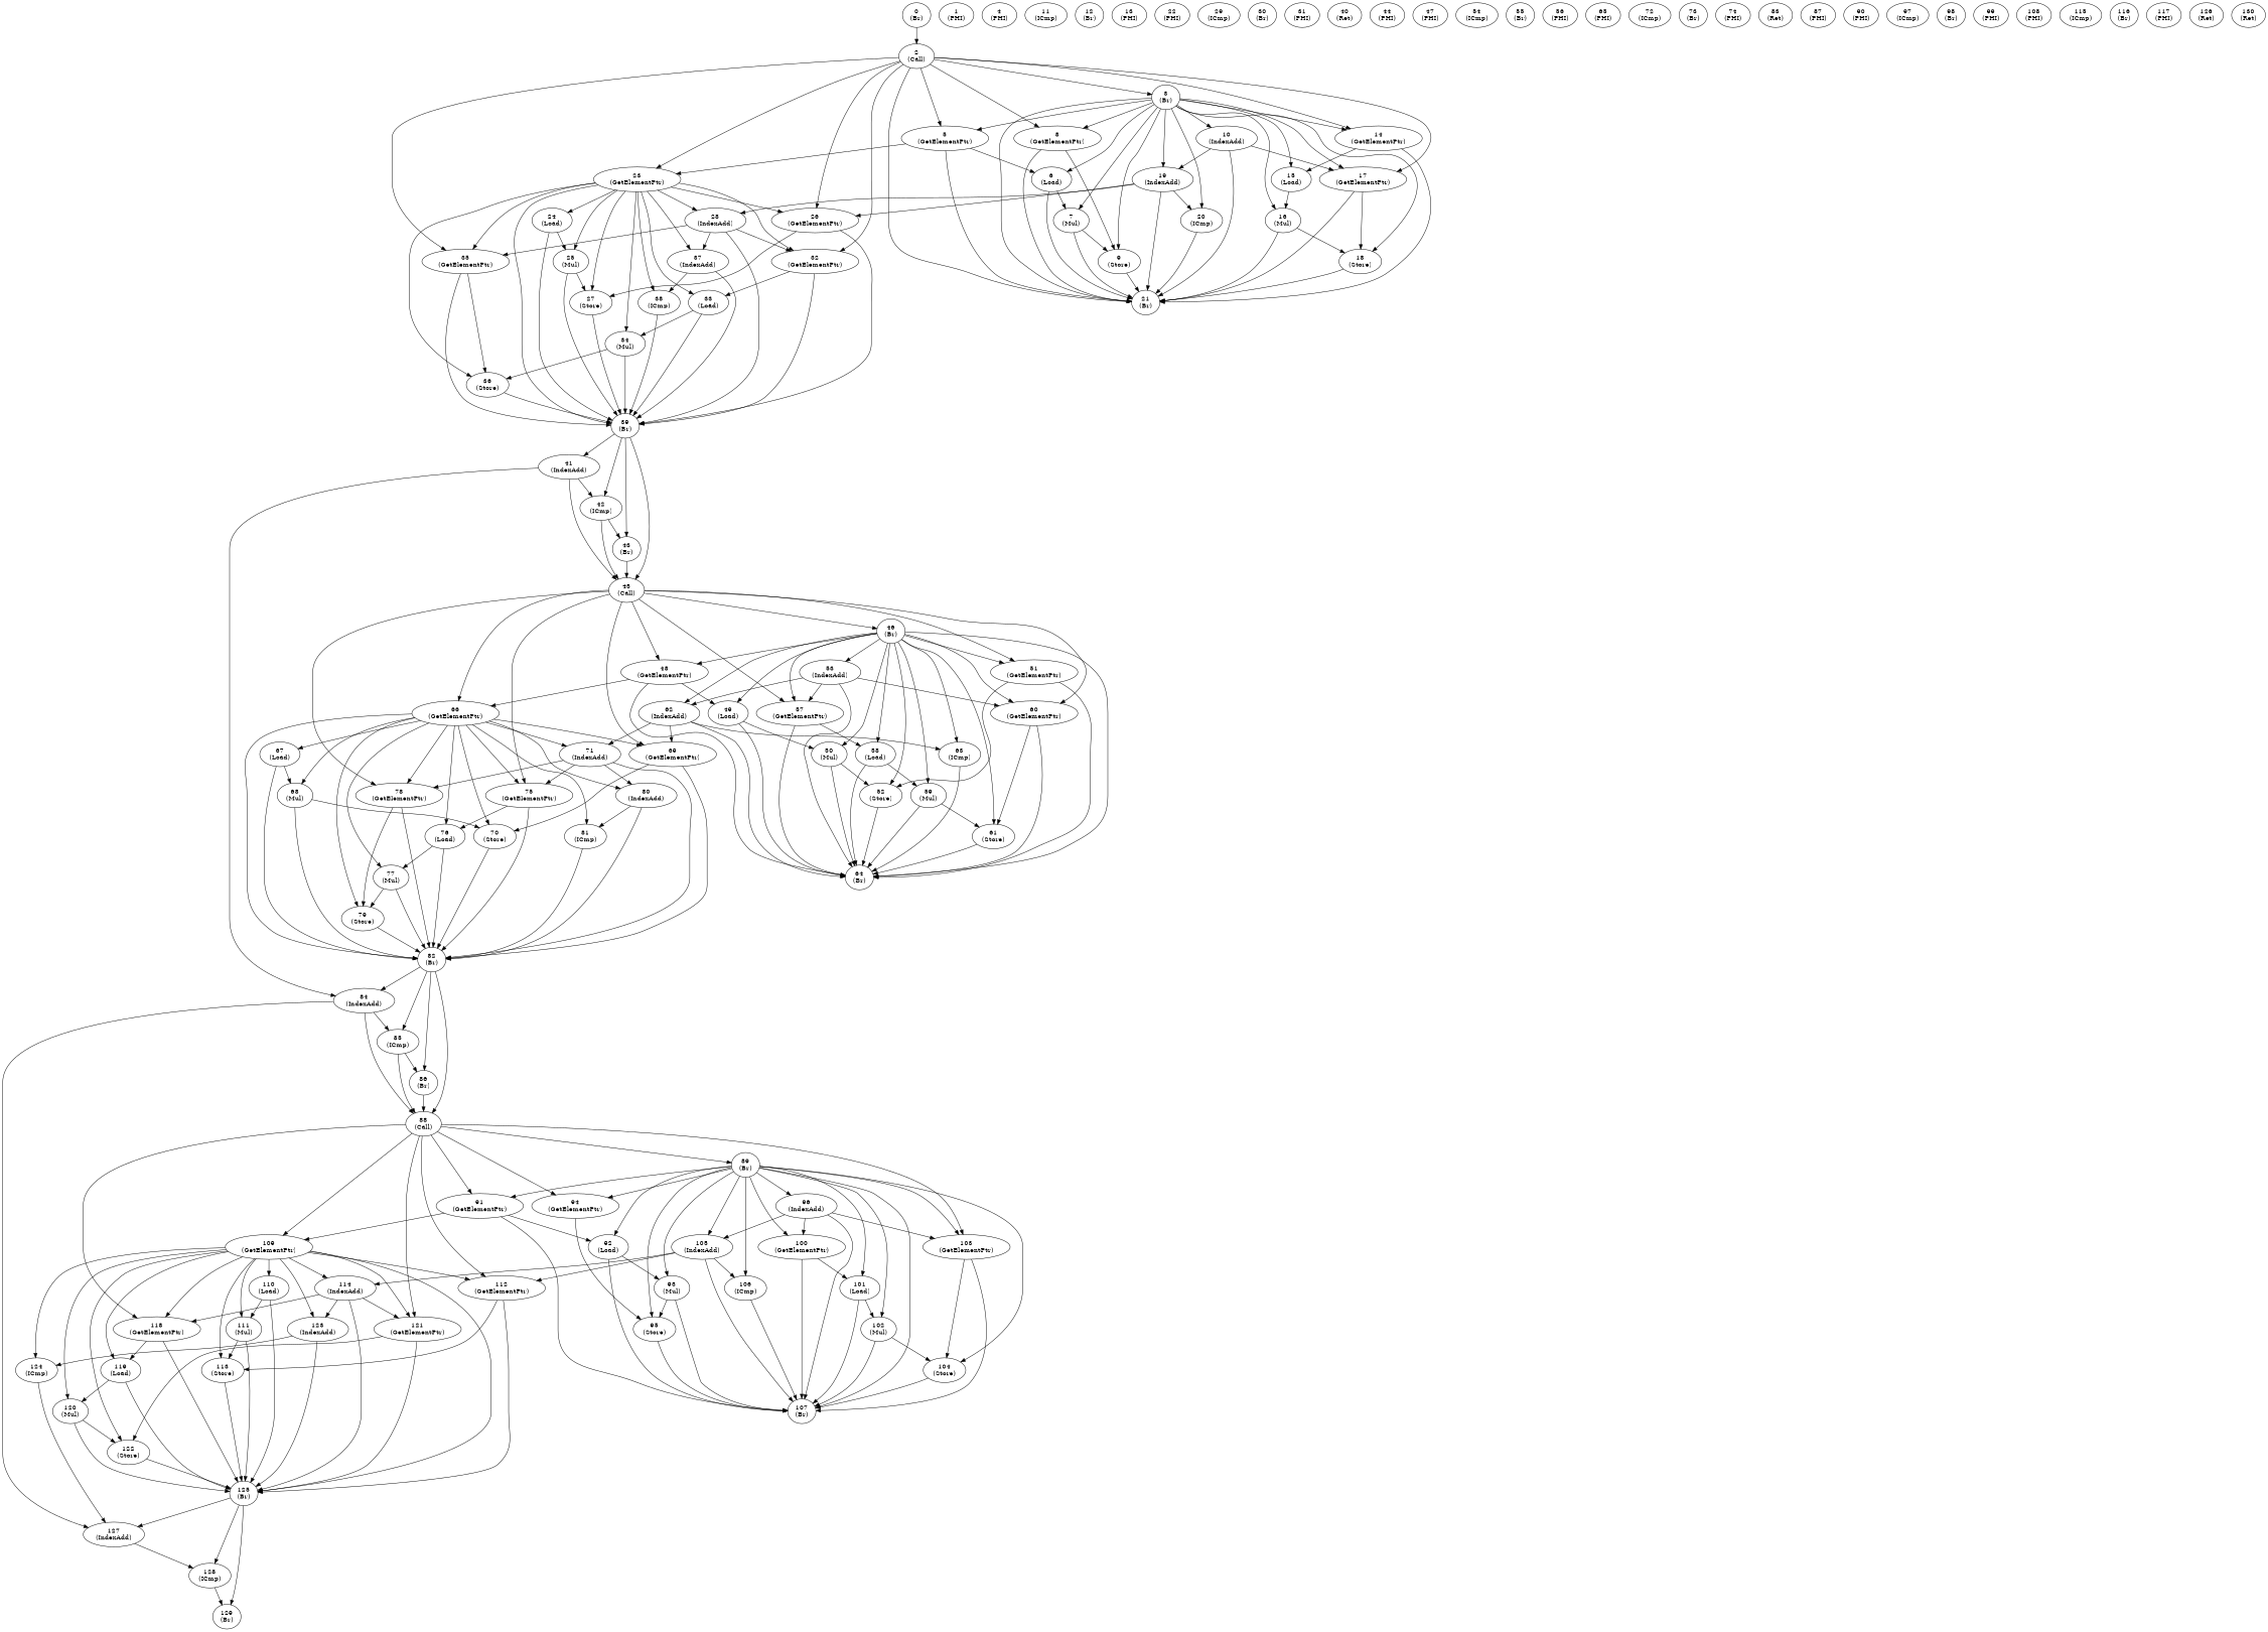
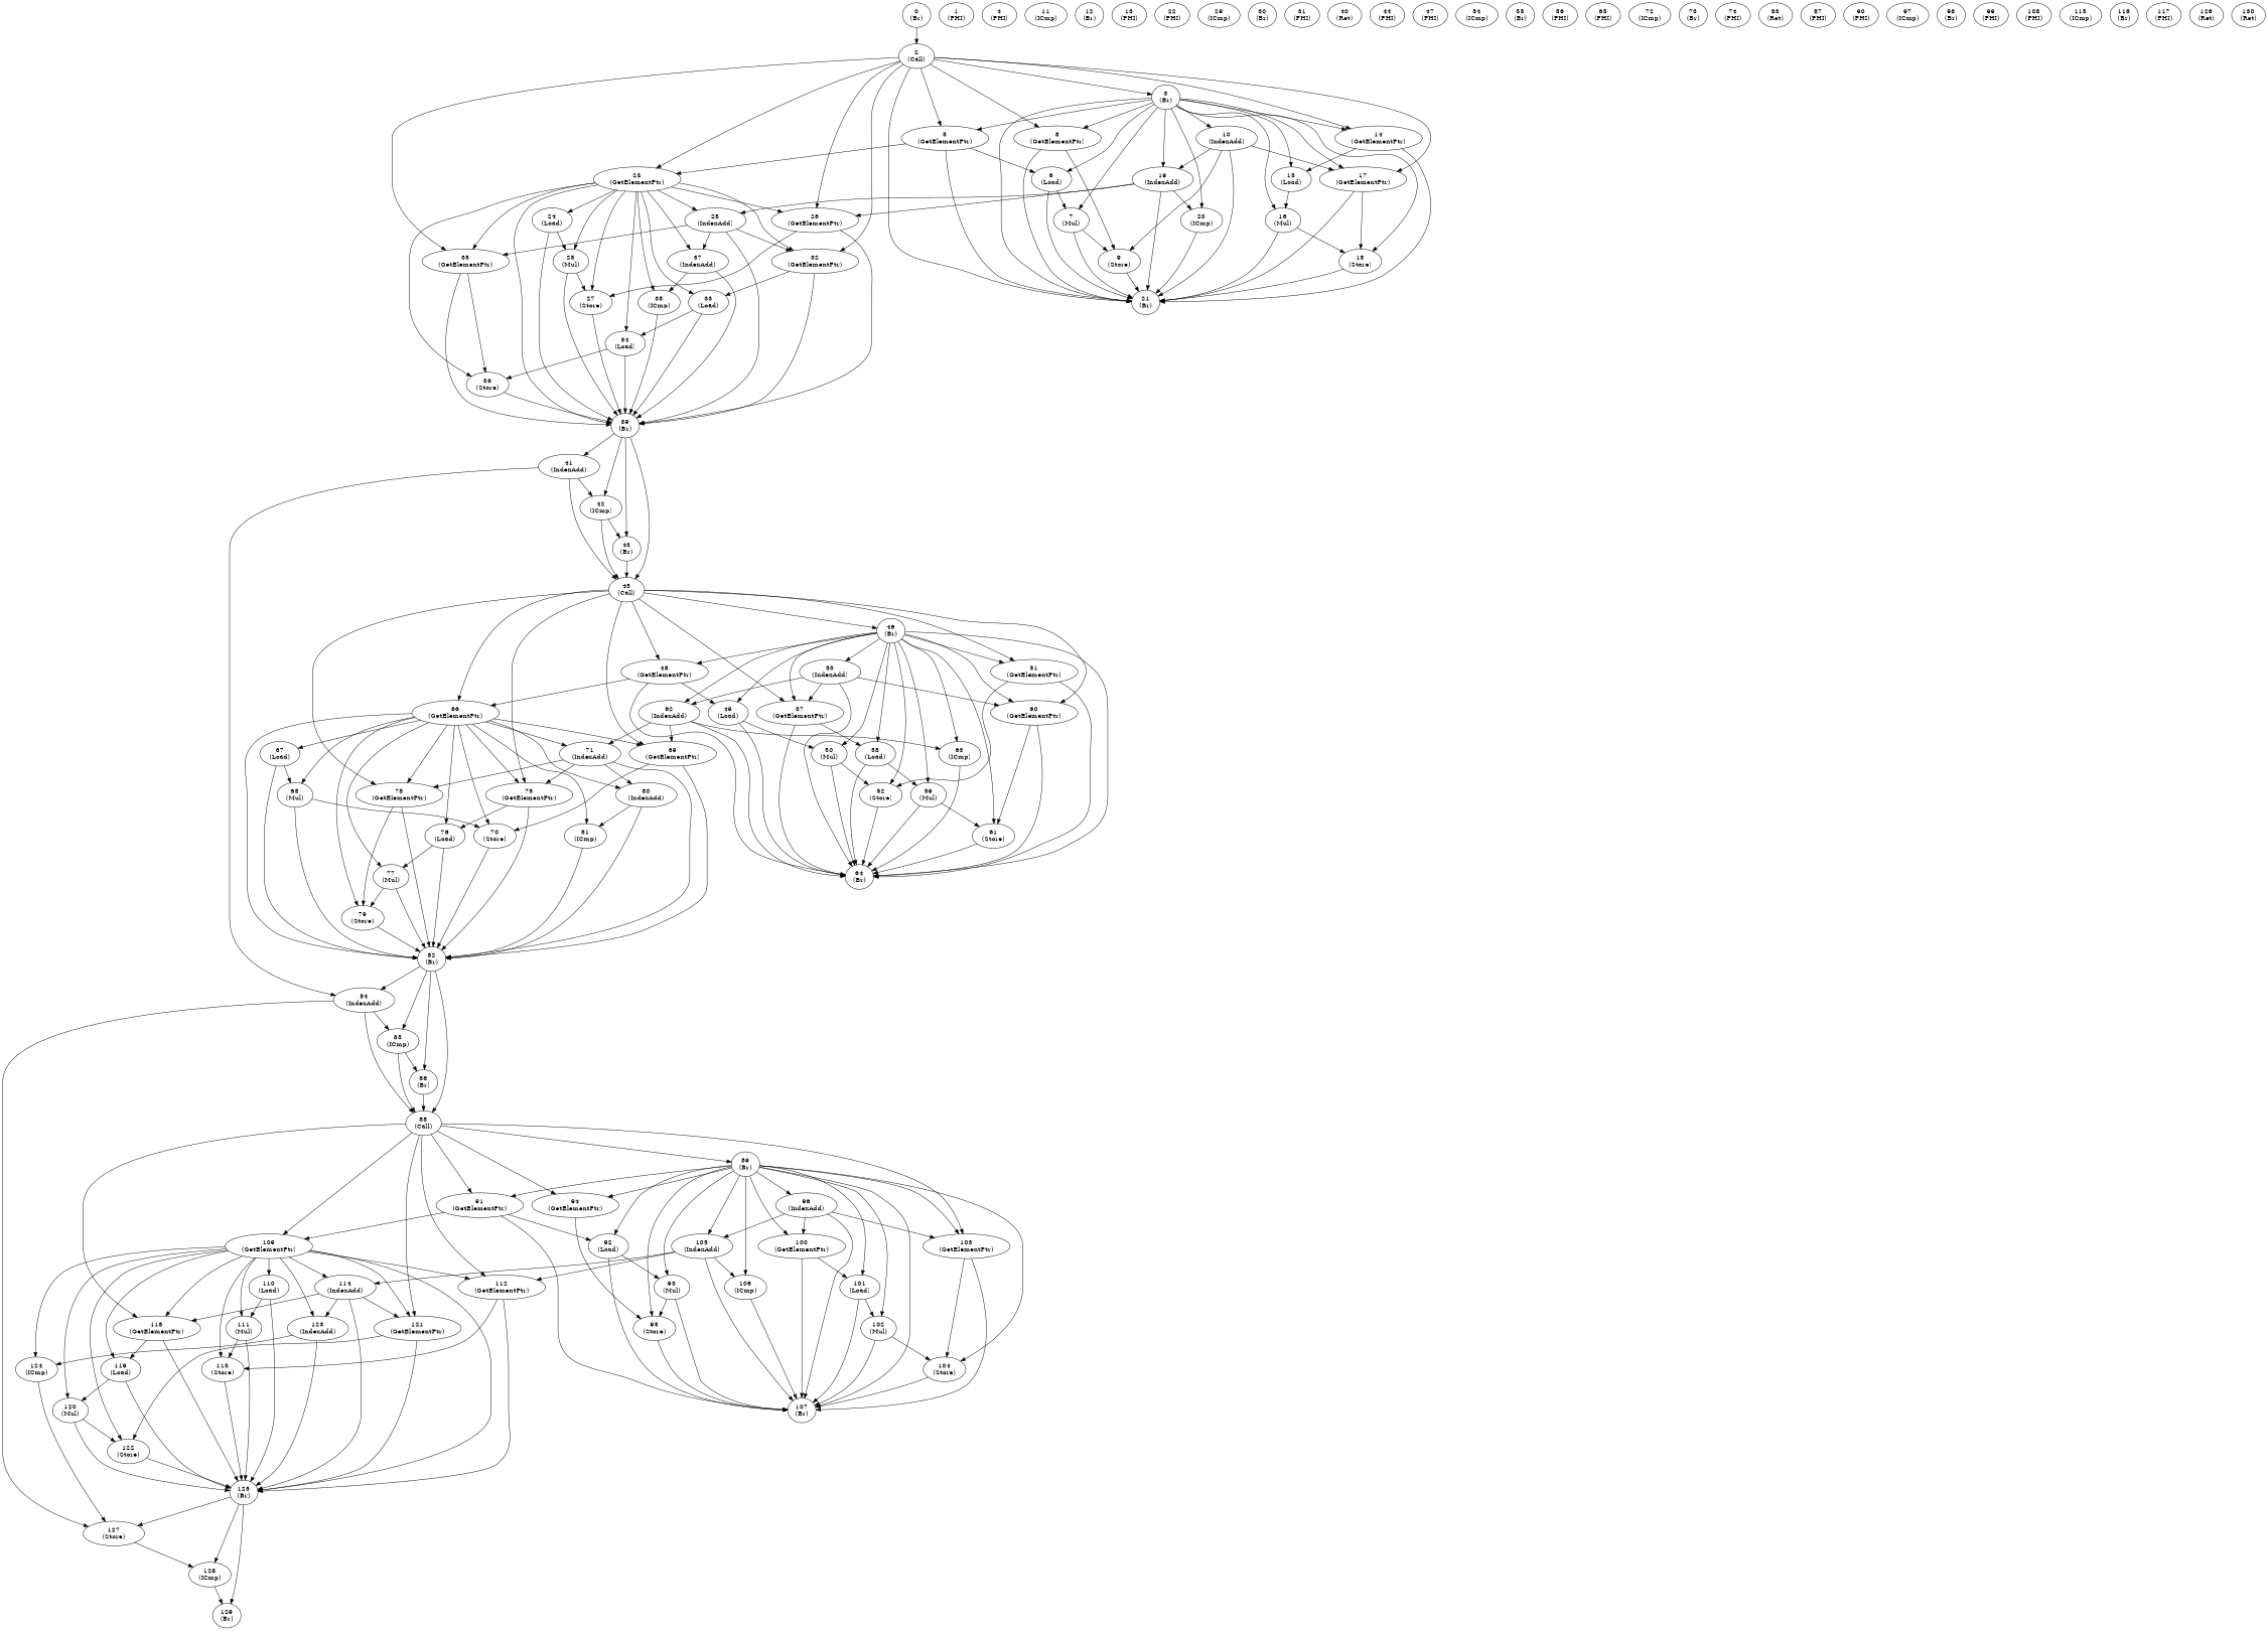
  digraph {
    n1 [label="0\n(Br)"]
    n2 [label="2\n(Call)"]
    n3 [label="3\n(Br)"]
    n4 [label="5\n(GetElementPtr)"]
    n5 [label="8\n(GetElementPtr)"]
    n6 [label="14\n(GetElementPtr)"]
    n7 [label="17\n(GetElementPtr)"]
    n8 [label="23\n(GetElementPtr)"]
    n9 [label="26\n(GetElementPtr)"]
    n10 [label="32\n(GetElementPtr)"]
    n11 [label="35\n(GetElementPtr)"]
    n12 [label="21\n(Br)"]
    n13 [label="1\n(PHI)"]
    n14 [label="6\n(Load)"]
    n15 [label="7\n(Mul)"]
    n16 [label="9\n(Store)"]
    n17 [label="10\n(IndexAdd)"]
    n18 [label="15\n(Load)"]
    n19 [label="16\n(Mul)"]
    n20 [label="18\n(Store)"]
    n21 [label="19\n(IndexAdd)"]
    n22 [label="20\n(ICmp)"]
    n23 [label="28\n(IndexAdd)"]
    n24 [label="24\n(Load)"]
    n25 [label="25\n(Mul)"]
    n26 [label="27\n(Store)"]
    n27 [label="33\n(Load)"]
-   n28 [label="34\n(Mul)"]
+   n28 [label="34\n(Load)"]
    n29 [label="36\n(Store)"]
    n30 [label="37\n(IndexAdd)"]
    n31 [label="38\n(ICmp)"]
    n32 [label="39\n(Br)"]
    n33 [label="4\n(PHI)"]
    n34 [label="11\n(ICmp)"]
    n35 [label="12\n(Br)"]
    n36 [label="13\n(PHI)"]
    n37 [label="22\n(PHI)"]
    n38 [label="41\n(IndexAdd)"]
    n39 [label="42\n(ICmp)"]
    n40 [label="43\n(Br)"]
    n41 [label="45\n(Call)"]
    n42 [label="29\n(ICmp)"]
    n43 [label="30\n(Br)"]
    n44 [label="31\n(PHI)"]
    n45 [label="84\n(IndexAdd)"]
    n46 [label="46\n(Br)"]
    n47 [label="48\n(GetElementPtr)"]
    n48 [label="51\n(GetElementPtr)"]
    n49 [label="57\n(GetElementPtr)"]
    n50 [label="60\n(GetElementPtr)"]
    n51 [label="66\n(GetElementPtr)"]
    n52 [label="69\n(GetElementPtr)"]
    n53 [label="75\n(GetElementPtr)"]
    n54 [label="78\n(GetElementPtr)"]
    n55 [label="40\n(Ret)"]
    n56 [label="85\n(ICmp)"]
    n57 [label="88\n(Call)"]
-   n58 [label="127\n(IndexAdd)"]
+   n58 [label="127\n(Store)"]
    n59 [label="44\n(PHI)"]
    n60 [label="49\n(Load)"]
    n61 [label="50\n(Mul)"]
    n62 [label="52\n(Store)"]
    n63 [label="53\n(IndexAdd)"]
    n64 [label="58\n(Load)"]
    n65 [label="59\n(Mul)"]
    n66 [label="61\n(Store)"]
    n67 [label="62\n(IndexAdd)"]
    n68 [label="63\n(ICmp)"]
    n69 [label="64\n(Br)"]
    n70 [label="71\n(IndexAdd)"]
    n71 [label="67\n(Load)"]
    n72 [label="68\n(Mul)"]
    n73 [label="70\n(Store)"]
    n74 [label="76\n(Load)"]
    n75 [label="77\n(Mul)"]
    n76 [label="79\n(Store)"]
    n77 [label="80\n(IndexAdd)"]
    n78 [label="81\n(ICmp)"]
    n79 [label="82\n(Br)"]
    n80 [label="47\n(PHI)"]
    n81 [label="54\n(ICmp)"]
    n82 [label="55\n(Br)"]
    n83 [label="56\n(PHI)"]
    n84 [label="65\n(PHI)"]
    n85 [label="86\n(Br)"]
    n86 [label="72\n(ICmp)"]
    n87 [label="73\n(Br)"]
    n88 [label="74\n(PHI)"]
    n89 [label="89\n(Br)"]
    n90 [label="91\n(GetElementPtr)"]
    n91 [label="94\n(GetElementPtr)"]
    n92 [label="103\n(GetElementPtr)"]
    n93 [label="109\n(GetElementPtr)"]
    n94 [label="112\n(GetElementPtr)"]
    n95 [label="118\n(GetElementPtr)"]
    n96 [label="121\n(GetElementPtr)"]
    n97 [label="83\n(Ret)"]
    n98 [label="128\n(ICmp)"]
    n99 [label="87\n(PHI)"]
    n100 [label="100\n(GetElementPtr)"]
    n101 [label="92\n(Load)"]
    n102 [label="93\n(Mul)"]
    n103 [label="95\n(Store)"]
    n104 [label="96\n(IndexAdd)"]
    n105 [label="101\n(Load)"]
    n106 [label="102\n(Mul)"]
    n107 [label="104\n(Store)"]
    n108 [label="105\n(IndexAdd)"]
    n109 [label="106\n(ICmp)"]
    n110 [label="107\n(Br)"]
    n111 [label="114\n(IndexAdd)"]
    n112 [label="110\n(Load)"]
    n113 [label="111\n(Mul)"]
    n114 [label="113\n(Store)"]
    n115 [label="119\n(Load)"]
    n116 [label="120\n(Mul)"]
    n117 [label="122\n(Store)"]
    n118 [label="123\n(IndexAdd)"]
    n119 [label="124\n(ICmp)"]
    n120 [label="125\n(Br)"]
    n121 [label="90\n(PHI)"]
    n122 [label="97\n(ICmp)"]
    n123 [label="98\n(Br)"]
    n124 [label="99\n(PHI)"]
    n125 [label="108\n(PHI)"]
    n126 [label="129\n(Br)"]
    n127 [label="115\n(ICmp)"]
    n128 [label="116\n(Br)"]
    n129 [label="117\n(PHI)"]
    n130 [label="126\n(Ret)"]
    n131 [label="130\n(Ret)"]
    n1 -> n2
    n2 -> n3
    n2 -> n4
    n2 -> n5
    n2 -> n6
    n2 -> n7
    n2 -> n8
    n2 -> n9
    n2 -> n10
    n2 -> n11
    n2 -> n12
    n3 -> n4
    n3 -> n5
    n3 -> n6
    n3 -> n7
    n3 -> n12
    n3 -> n14
    n3 -> n15
-   n3 -> n16
+   n17 -> n16
    n3 -> n17
    n3 -> n18
    n3 -> n19
    n3 -> n20
    n3 -> n21
    n3 -> n22
    n4 -> n8
    n4 -> n12
    n4 -> n14
    n5 -> n12
    n5 -> n16
    n6 -> n12
    n6 -> n18
    n7 -> n12
    n7 -> n20
    n8 -> n9
    n8 -> n10
    n8 -> n11
    n8 -> n23
    n8 -> n24
    n8 -> n25
    n8 -> n26
    n8 -> n27
    n8 -> n28
    n8 -> n29
    n8 -> n30
    n8 -> n31
    n8 -> n32
    n9 -> n26
    n9 -> n32
    n10 -> n27
    n10 -> n32
    n11 -> n29
    n11 -> n32
    n14 -> n12
    n14 -> n15
    n15 -> n12
    n15 -> n16
    n16 -> n12
    n17 -> n7
    n17 -> n12
    n17 -> n21
    n18 -> n19
    n19 -> n12
    n19 -> n20
    n20 -> n12
    n21 -> n9
    n21 -> n12
    n21 -> n22
    n21 -> n23
    n22 -> n12
    n23 -> n10
    n23 -> n11
    n23 -> n30
    n23 -> n32
    n24 -> n25
    n24 -> n32
    n25 -> n26
    n25 -> n32
    n26 -> n32
    n27 -> n28
    n27 -> n32
    n28 -> n29
    n28 -> n32
    n29 -> n32
    n30 -> n31
    n30 -> n32
    n31 -> n32
    n32 -> n38
    n32 -> n39
    n32 -> n40
    n32 -> n41
    n38 -> n39
    n38 -> n41
    n38 -> n45
    n39 -> n40
    n39 -> n41
    n40 -> n41
    n41 -> n46
    n41 -> n47
    n41 -> n48
    n41 -> n49
    n41 -> n50
    n41 -> n51
    n41 -> n52
    n41 -> n53
    n41 -> n54
    n45 -> n56
    n45 -> n57
    n45 -> n58
    n46 -> n47
    n46 -> n48
    n46 -> n49
    n46 -> n50
    n46 -> n60
    n46 -> n61
    n46 -> n62
    n46 -> n63
    n46 -> n64
    n46 -> n65
    n46 -> n66
    n46 -> n67
    n46 -> n68
    n46 -> n69
    n47 -> n51
    n47 -> n60
    n47 -> n69
    n48 -> n62
    n48 -> n69
    n49 -> n64
    n49 -> n69
    n50 -> n66
    n50 -> n69
    n51 -> n52
    n51 -> n53
    n51 -> n54
    n51 -> n70
    n51 -> n71
    n51 -> n72
    n51 -> n73
    n51 -> n74
    n51 -> n75
    n51 -> n76
    n51 -> n77
    n51 -> n78
    n51 -> n79
    n52 -> n73
    n52 -> n79
    n53 -> n74
    n53 -> n79
    n54 -> n76
    n54 -> n79
    n56 -> n57
    n56 -> n85
    n57 -> n89
    n57 -> n90
    n57 -> n91
    n57 -> n92
    n57 -> n93
    n57 -> n94
    n57 -> n95
    n57 -> n96
    n58 -> n98
    n60 -> n61
    n60 -> n69
    n61 -> n62
    n61 -> n69
    n62 -> n69
    n63 -> n49
    n63 -> n50
    n63 -> n67
    n63 -> n69
    n64 -> n65
    n64 -> n69
    n65 -> n66
    n65 -> n69
    n66 -> n69
    n67 -> n52
    n67 -> n68
    n67 -> n69
    n67 -> n70
    n68 -> n69
    n70 -> n53
    n70 -> n54
    n70 -> n77
    n70 -> n79
    n71 -> n72
    n71 -> n79
    n72 -> n73
    n72 -> n79
    n73 -> n79
    n74 -> n75
    n74 -> n79
    n75 -> n76
    n75 -> n79
    n76 -> n79
    n77 -> n78
    n77 -> n79
    n78 -> n79
    n79 -> n45
    n79 -> n56
    n79 -> n57
    n79 -> n85
    n85 -> n57
    n89 -> n90
    n89 -> n91
    n89 -> n92
    n89 -> n100
    n89 -> n101
    n89 -> n102
    n89 -> n103
    n89 -> n104
    n89 -> n105
    n89 -> n106
    n89 -> n107
    n89 -> n108
    n89 -> n109
    n89 -> n110
    n90 -> n93
    n90 -> n101
    n90 -> n110
    n91 -> n103
    n92 -> n107
    n92 -> n110
    n93 -> n94
    n93 -> n95
    n93 -> n96
    n93 -> n111
    n93 -> n112
    n93 -> n113
    n93 -> n114
    n93 -> n115
    n93 -> n116
    n93 -> n117
    n93 -> n118
    n93 -> n119
    n93 -> n120
    n94 -> n114
    n94 -> n120
    n95 -> n115
    n95 -> n120
    n96 -> n117
    n96 -> n120
    n98 -> n126
    n100 -> n105
    n100 -> n110
    n101 -> n102
    n101 -> n110
    n102 -> n103
    n102 -> n110
    n103 -> n110
    n104 -> n92
    n104 -> n100
    n104 -> n108
    n104 -> n110
    n105 -> n106
    n105 -> n110
    n106 -> n107
    n106 -> n110
    n107 -> n110
    n108 -> n94
    n108 -> n109
    n108 -> n110
    n108 -> n111
    n109 -> n110
    n111 -> n95
    n111 -> n96
    n111 -> n118
    n111 -> n120
    n112 -> n113
    n112 -> n120
    n113 -> n114
    n113 -> n120
    n114 -> n120
    n115 -> n116
    n115 -> n120
    n116 -> n117
    n116 -> n120
    n117 -> n120
    n118 -> n119
    n118 -> n120
    n119 -> n58
    n120 -> n58
    n120 -> n98
    n120 -> n126
  }
